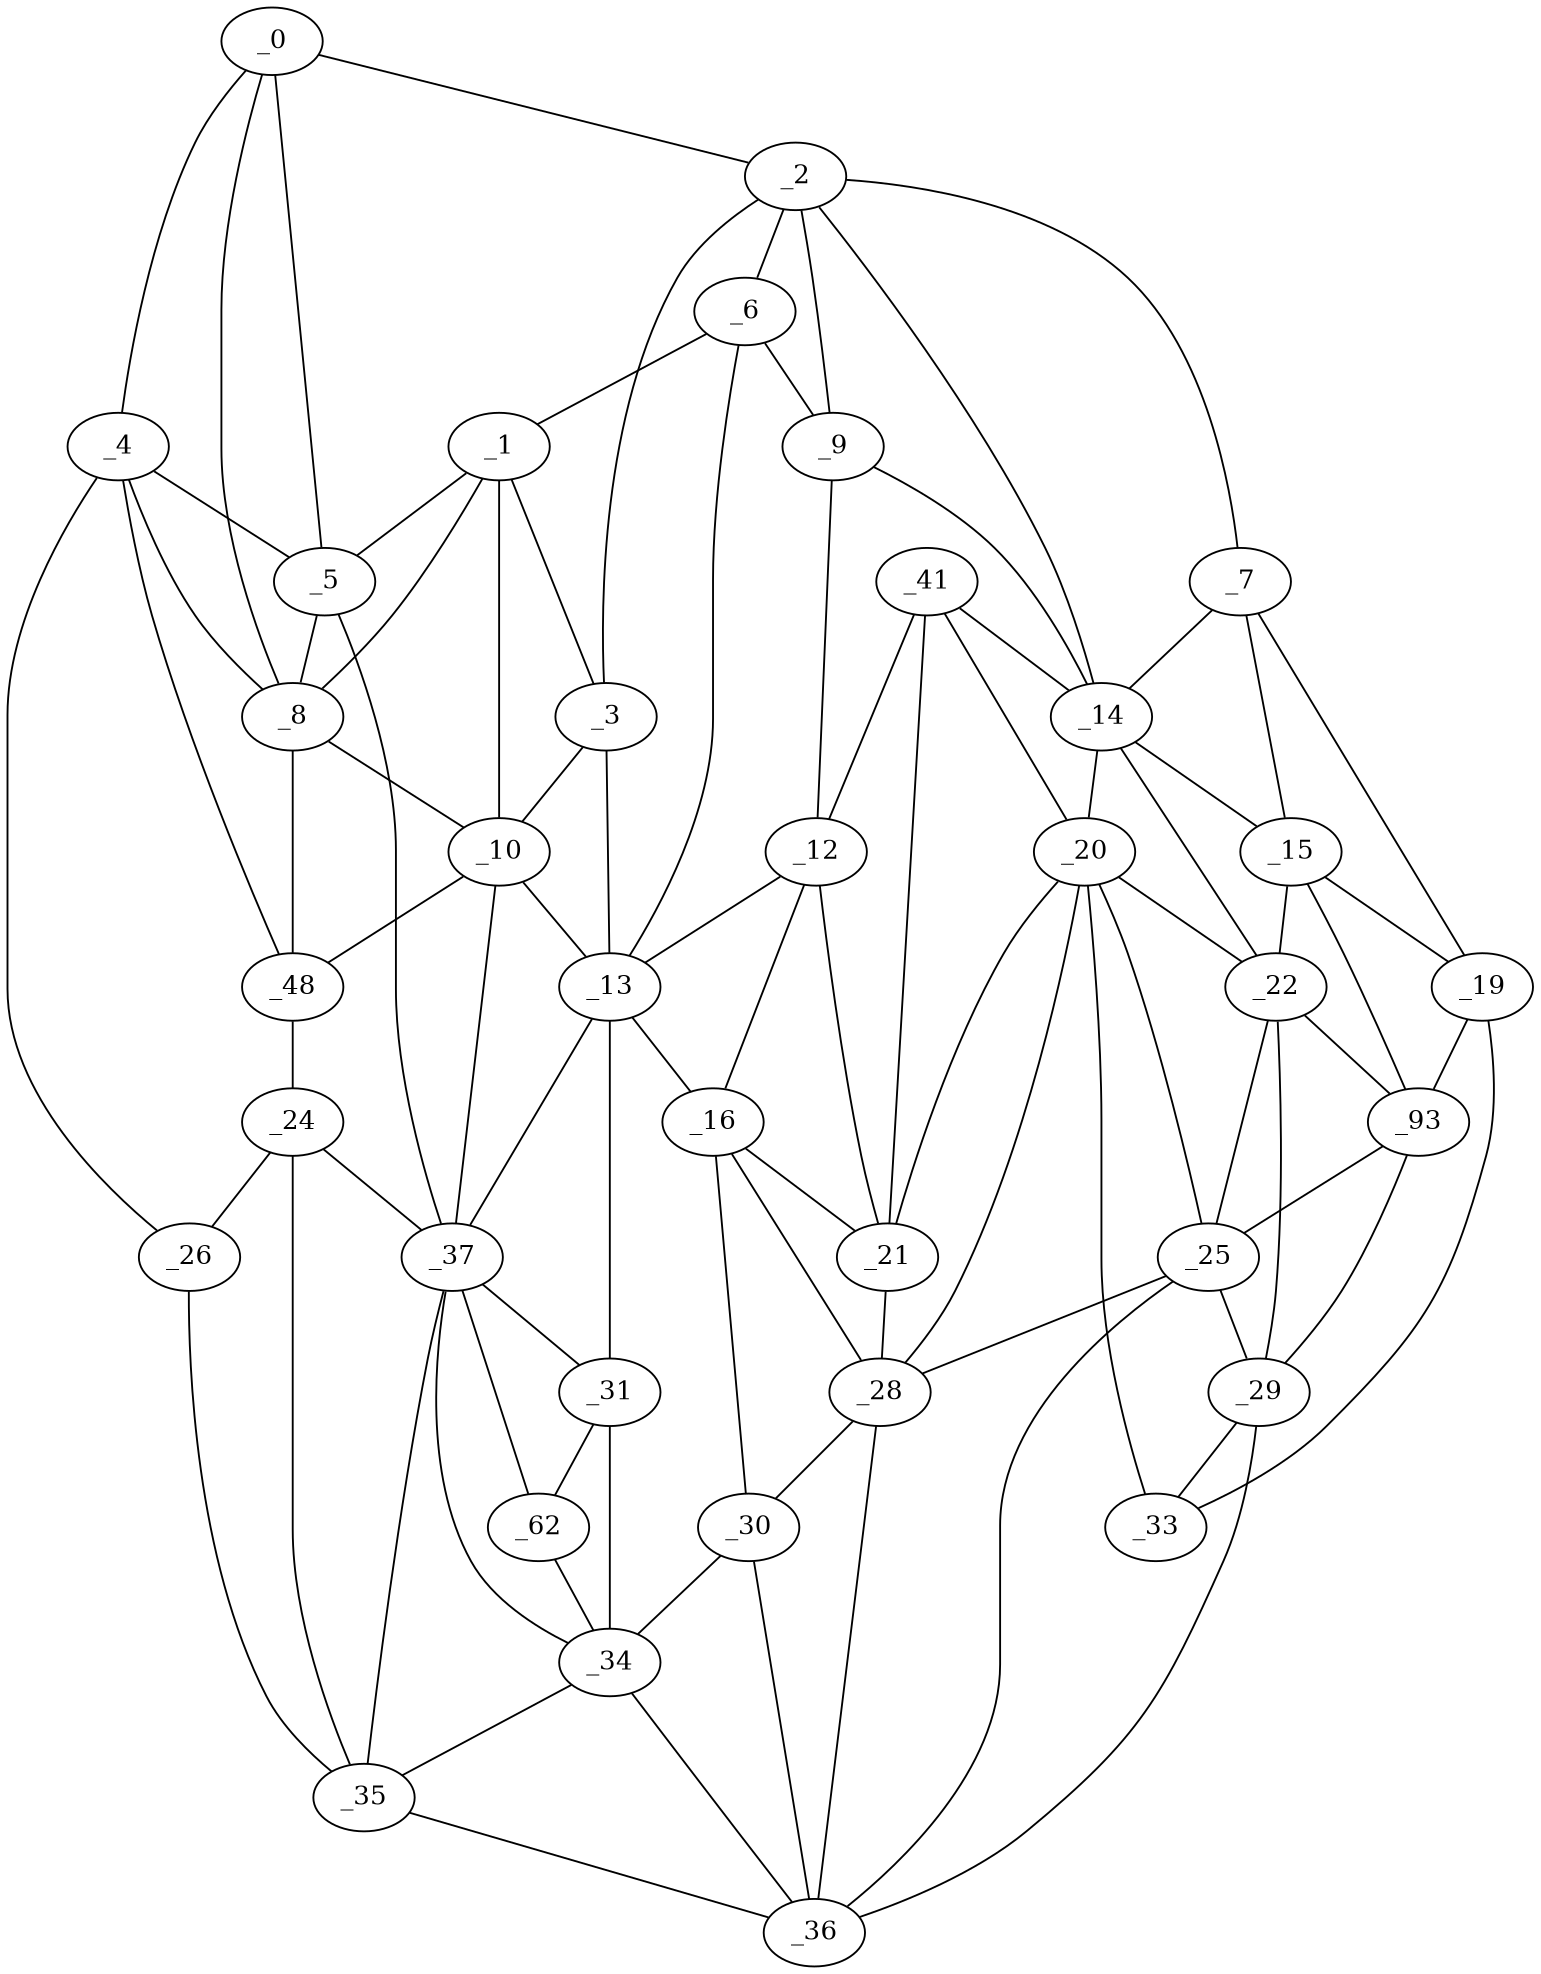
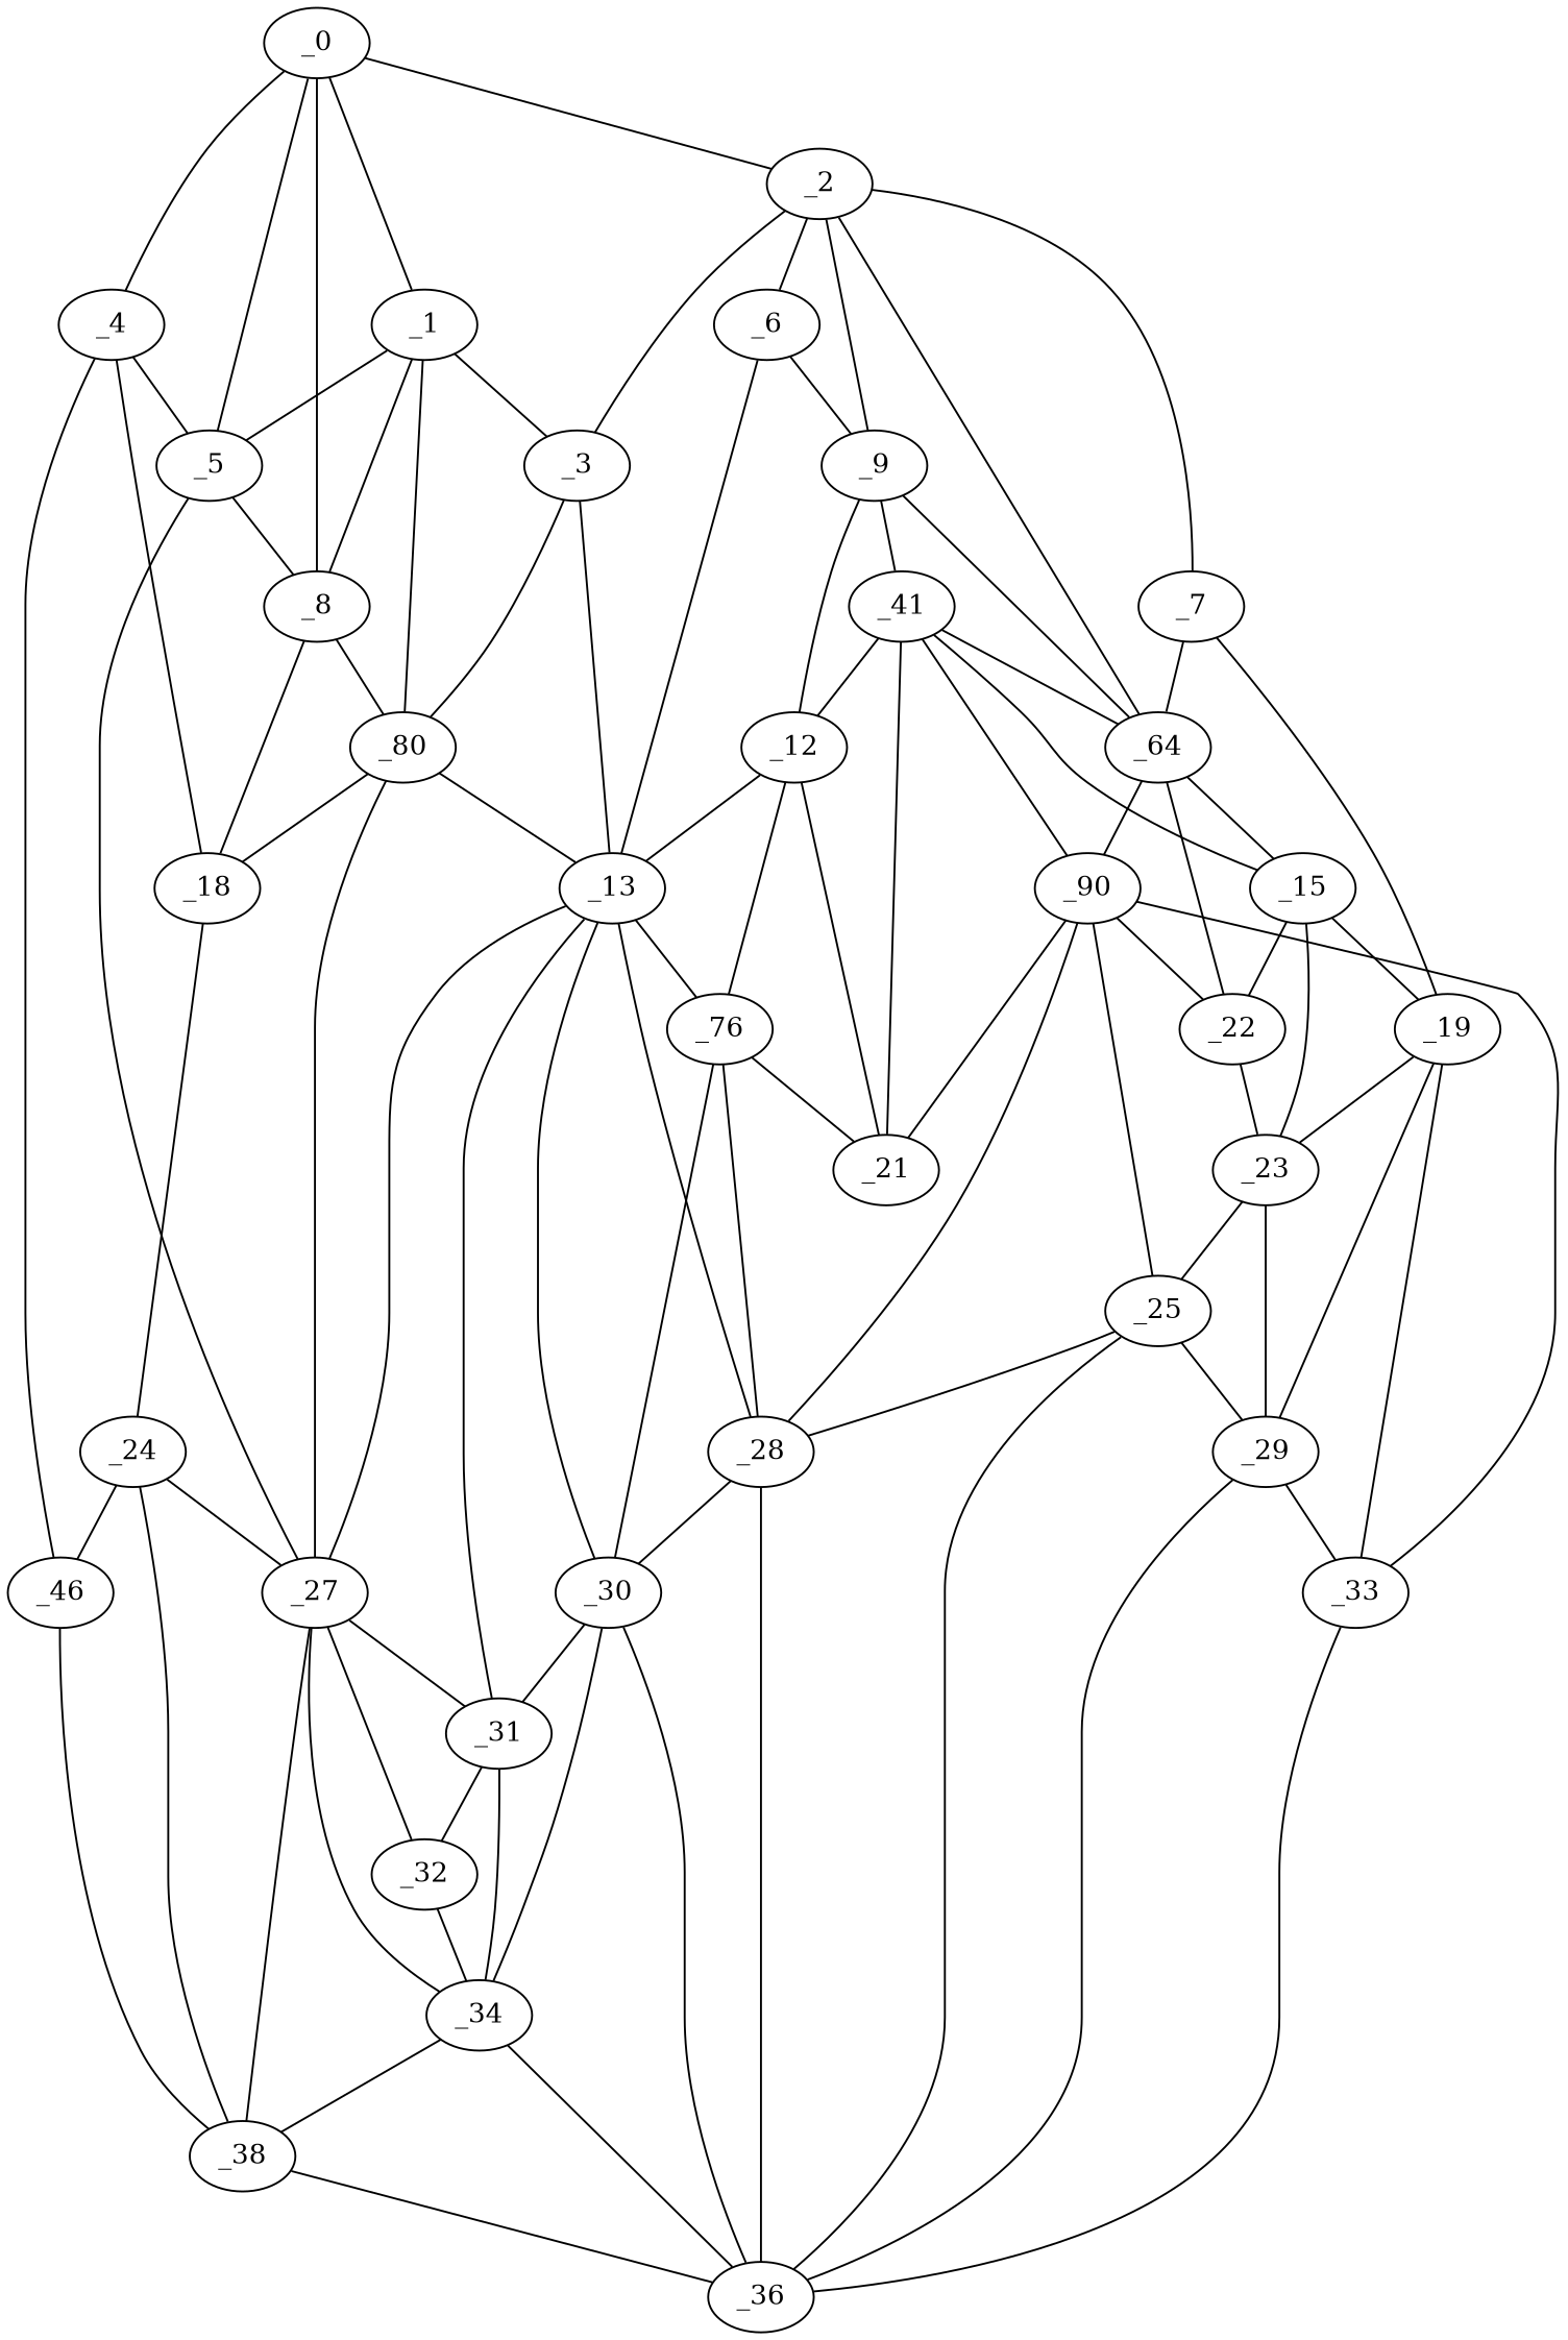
  graph {
    node [x=39 y=55]
    edge [valence=2]
    _0 [x=35 y=108]
    _1 [x=38 y=94]
    _2 [y=7]
    _4 [y=116]
    _5 [x=41 y=106]
    _8 [x=48 y=102]
    _3 [y=76]
-   _10 [x=52 y=92]
+   _10 [x=52 y=92 label=_80]
    _6 [x=42 y=67]
    _7 [x=48 y=3]
    _9 [x=49 y=53]
-   _14 [x=61 y=30]
+   _14 [x=61 y=30 label=_64]
    _13 [x=60 y=78]
-   _18 [x=67 y=112 label=_48]
-   _26 [x=82 y=121]
-   _27 [x=83 y=101 label=_37]
+   _18 [x=67 y=112]
+   _26 [x=82 y=121 label=_46]
+   _27 [x=83 y=101]
    _15 [x=66 y=22]
    _19 [x=68 y=10]
    _12 [x=60]
    n20 [label=_41 x=57 y=46]
-   _20 [x=68 y=40]
+   _20 [x=68 y=40 label=_90]
    _22 [x=73 y=29]
-   _16 [x=67 y=61]
+   _16 [x=67 y=61 label=_76]
    _30 [x=87 y=83]
    _31 [x=87 y=90]
    _24 [x=78 y=113]
-   _35 [x=94 y=115]
-   _32 [x=88 y=96 label=_62]
+   _35 [x=94 y=115 label=_38]
+   _32 [x=88 y=96]
    _34 [x=94 y=97]
    _21 [x=69]
-   _23 [x=78 y=20 label=_93]
+   _23 [x=78 y=20]
    _33 [x=93 y=16]
    _29 [x=85 y=20]
    _36 [x=97 y=23]
    _28 [x=84 y=46]
    _25 [x=79 y=31]
-   _6 -- _1
+   _0 -- _1
    _0 -- _2 [valence=1]
    _0 -- _4 [valence=1]
    _0 -- _5
    _0 -- _8
    _1 -- _5 [valence=1]
    _1 -- _8
    _1 -- _3
    _1 -- _10
    _2 -- _3 [valence=1]
    _2 -- _6 [valence=1]
    _2 -- _7 [valence=1]
    _2 -- _9
    _2 -- _14
    _4 -- _5 [valence=1]
-   _4 -- _8 [valence=1]
    _4 -- _18 [valence=1]
    _4 -- _26 [valence=1]
    _5 -- _8
    _5 -- _27
    _8 -- _10
    _8 -- _18
    _3 -- _10 [valence=1]
    _3 -- _13
    _10 -- _13
    _10 -- _18
    _10 -- _27 [valence=1]
    _6 -- _9
    _6 -- _13 [valence=1]
    _7 -- _14 [valence=1]
-   _7 -- _15
+   n20 -- _15
    _7 -- _19 [valence=1]
    _9 -- _14 [valence=1]
    _9 -- _12
+   _9 -- n20
    _14 -- _15 [valence=1]
    _14 -- _20 [valence=1]
    _14 -- _22 [valence=1]
    _13 -- _27 [valence=1]
    _13 -- _16
+   _13 -- _30
    _13 -- _31
    _18 -- _24 [valence=1]
    _26 -- _35 [valence=1]
    _27 -- _31
    _27 -- _35 [valence=1]
    _27 -- _32 [valence=1]
    _27 -- _34
    _15 -- _19
    _15 -- _22
    _15 -- _23
    _19 -- _23
    _19 -- _33 [valence=1]
-   _22 -- _29 [valence=1]
+   _19 -- _29 [valence=1]
    _12 -- _13
    _12 -- _16 [valence=1]
    _12 -- _21
    n20 -- _14
    n20 -- _12
    n20 -- _20
    n20 -- _21 [valence=1]
    _20 -- _22
    _20 -- _21 [valence=1]
    _20 -- _33 [valence=1]
    _20 -- _28
    _20 -- _25
    _22 -- _23
-   _22 -- _25
    _16 -- _30 [valence=1]
    _16 -- _21
    _16 -- _28
+   _30 -- _31 [valence=1]
    _30 -- _34
    _30 -- _36
    _31 -- _32
    _31 -- _34
    _24 -- _26 [valence=1]
    _24 -- _27
    _24 -- _35
    _35 -- _36 [valence=1]
    _32 -- _34
    _34 -- _35
    _34 -- _36
-   _21 -- _28 [valence=1]
+   _13 -- _28 [valence=1]
    _23 -- _29
    _23 -- _25 [valence=1]
+   _33 -- _36 [valence=1]
    _29 -- _33 [valence=1]
    _29 -- _36
    _28 -- _30 [valence=1]
    _28 -- _36
    _25 -- _29 [valence=1]
    _25 -- _36
    _25 -- _28
  }
